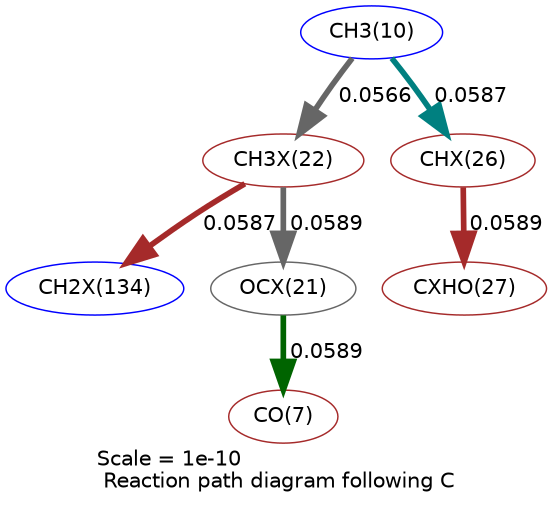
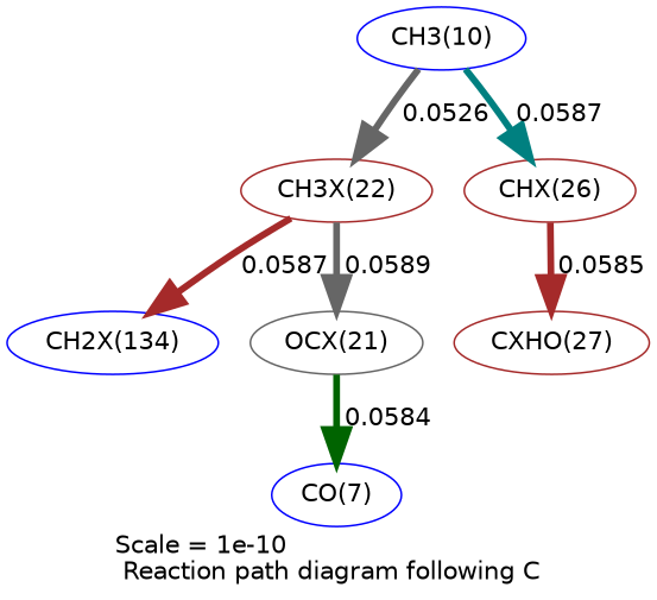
  digraph {
    fontname=Helvetica
    label="Scale = 1e-10\l Reaction path diagram following C"
    node [color=blue fontname=Helvetica]
    edge [arrowsize=1.93 color=gray40 fontname=Helvetica penwidth=3.86]
    n1 [label="CH3(10)"]
    n2 [color=brown label="CH3X(22)"]
    n3 [color=brown label="CHX(26)"]
    n4 [label="CH2X(134)"]
    n5 [color=gray40 label="OCX(21)"]
    n6 [color=brown label="CXHO(27)"]
-   n7 [color=brown label="CO(7)"]
-   n1 -> n2 [arrowsize=1.92 label=" 0.0566" penwidth=3.83]
+   n7 [label="CO(7)"]
+   n1 -> n2 [arrowsize=1.92 label=" 0.0526" penwidth=3.83]
    n1 -> n3 [color=teal label=" 0.0587"]
    n2 -> n4 [color=brown label=" 0.0587"]
    n2 -> n5 [label=" 0.0589"]
-   n3 -> n6 [color=brown label=" 0.0589"]
-   n5 -> n7 [color=darkgreen label=" 0.0589"]
+   n3 -> n6 [color=brown label=" 0.0585"]
+   n5 -> n7 [color=darkgreen label=" 0.0584"]
  }
